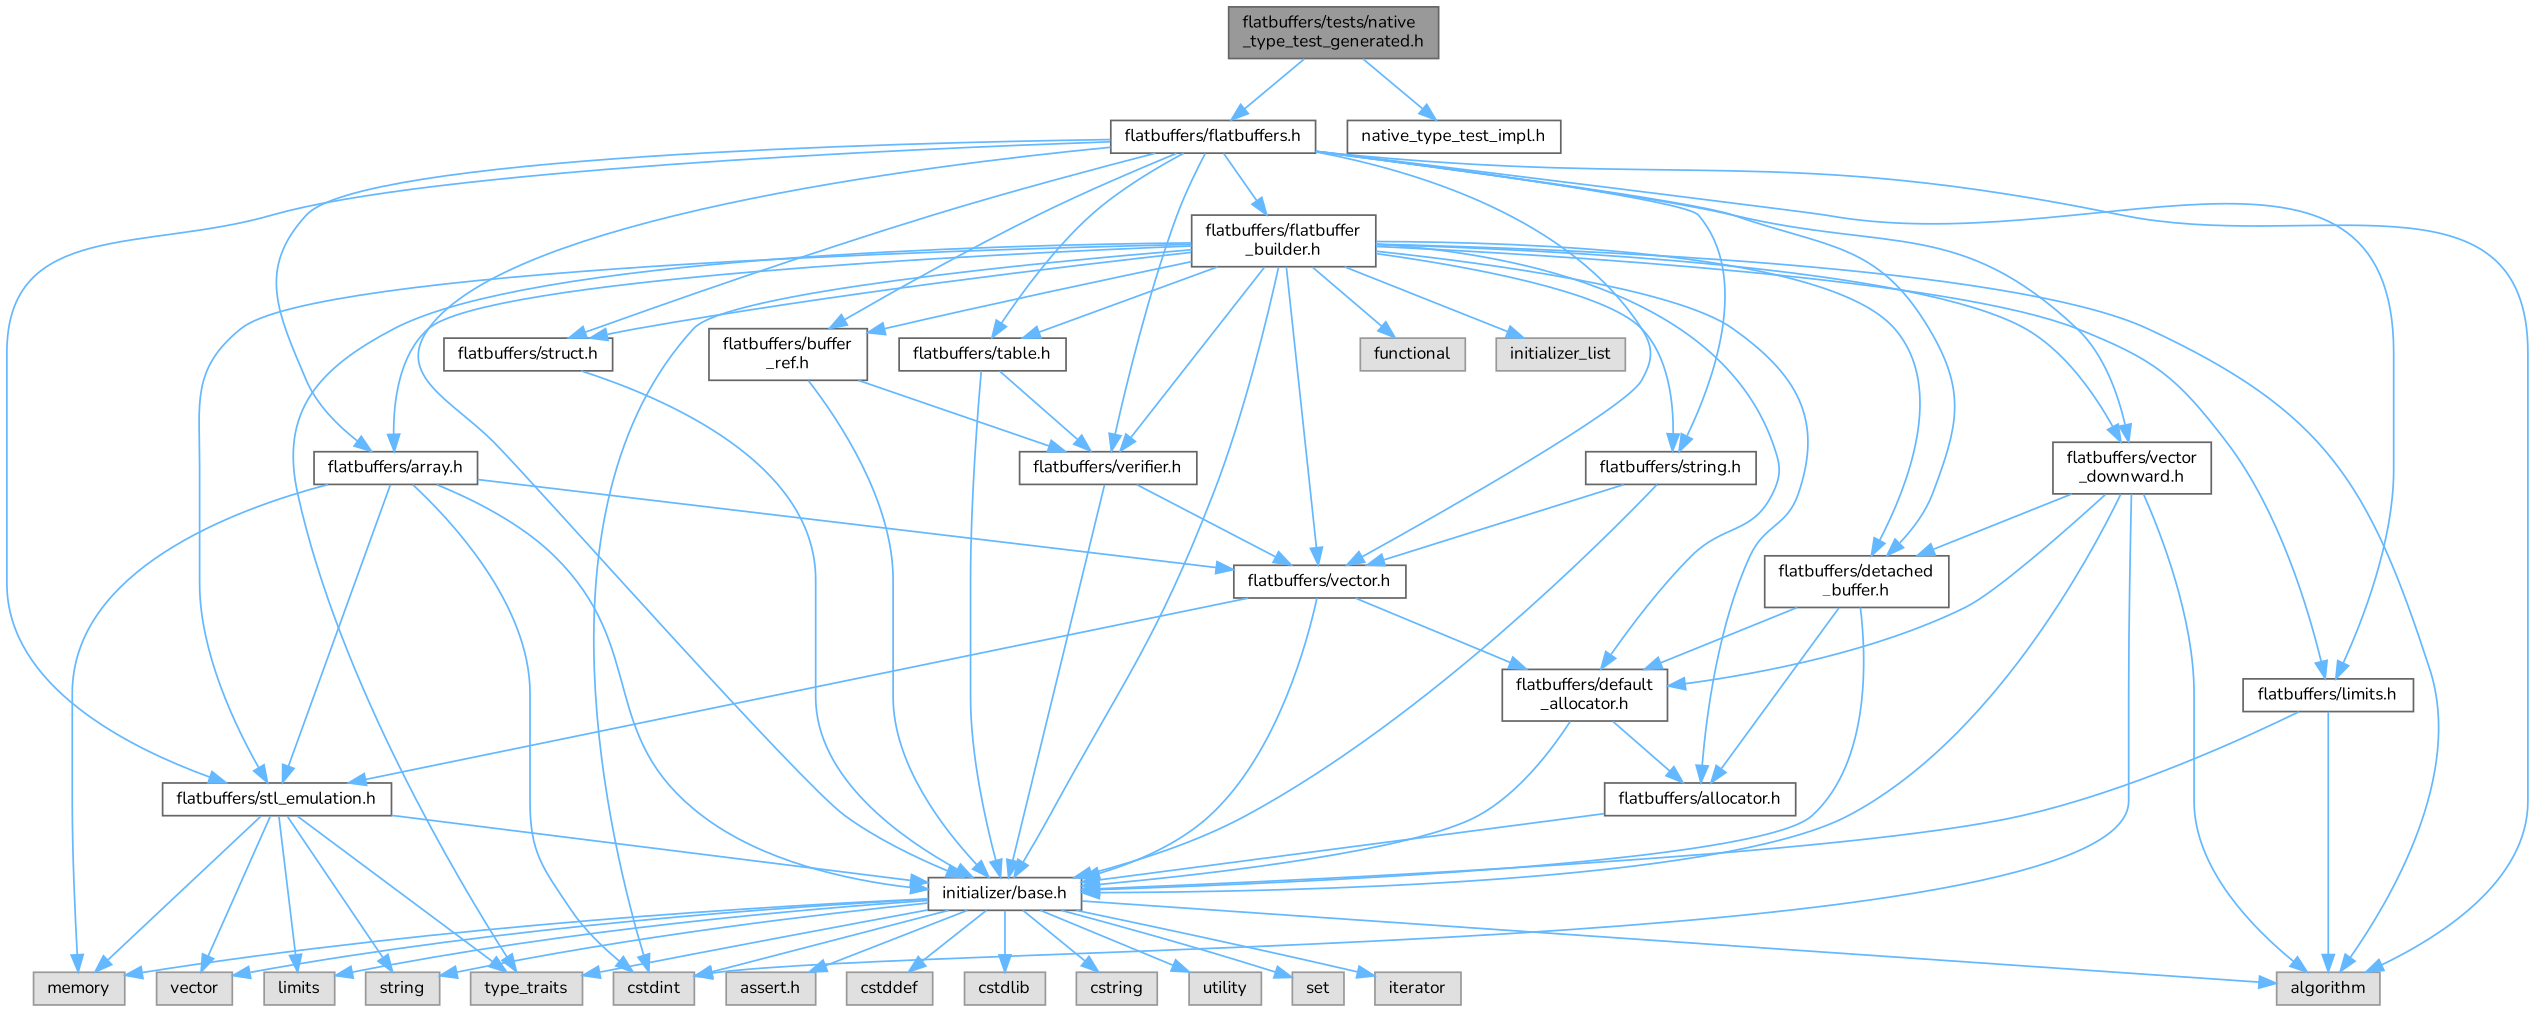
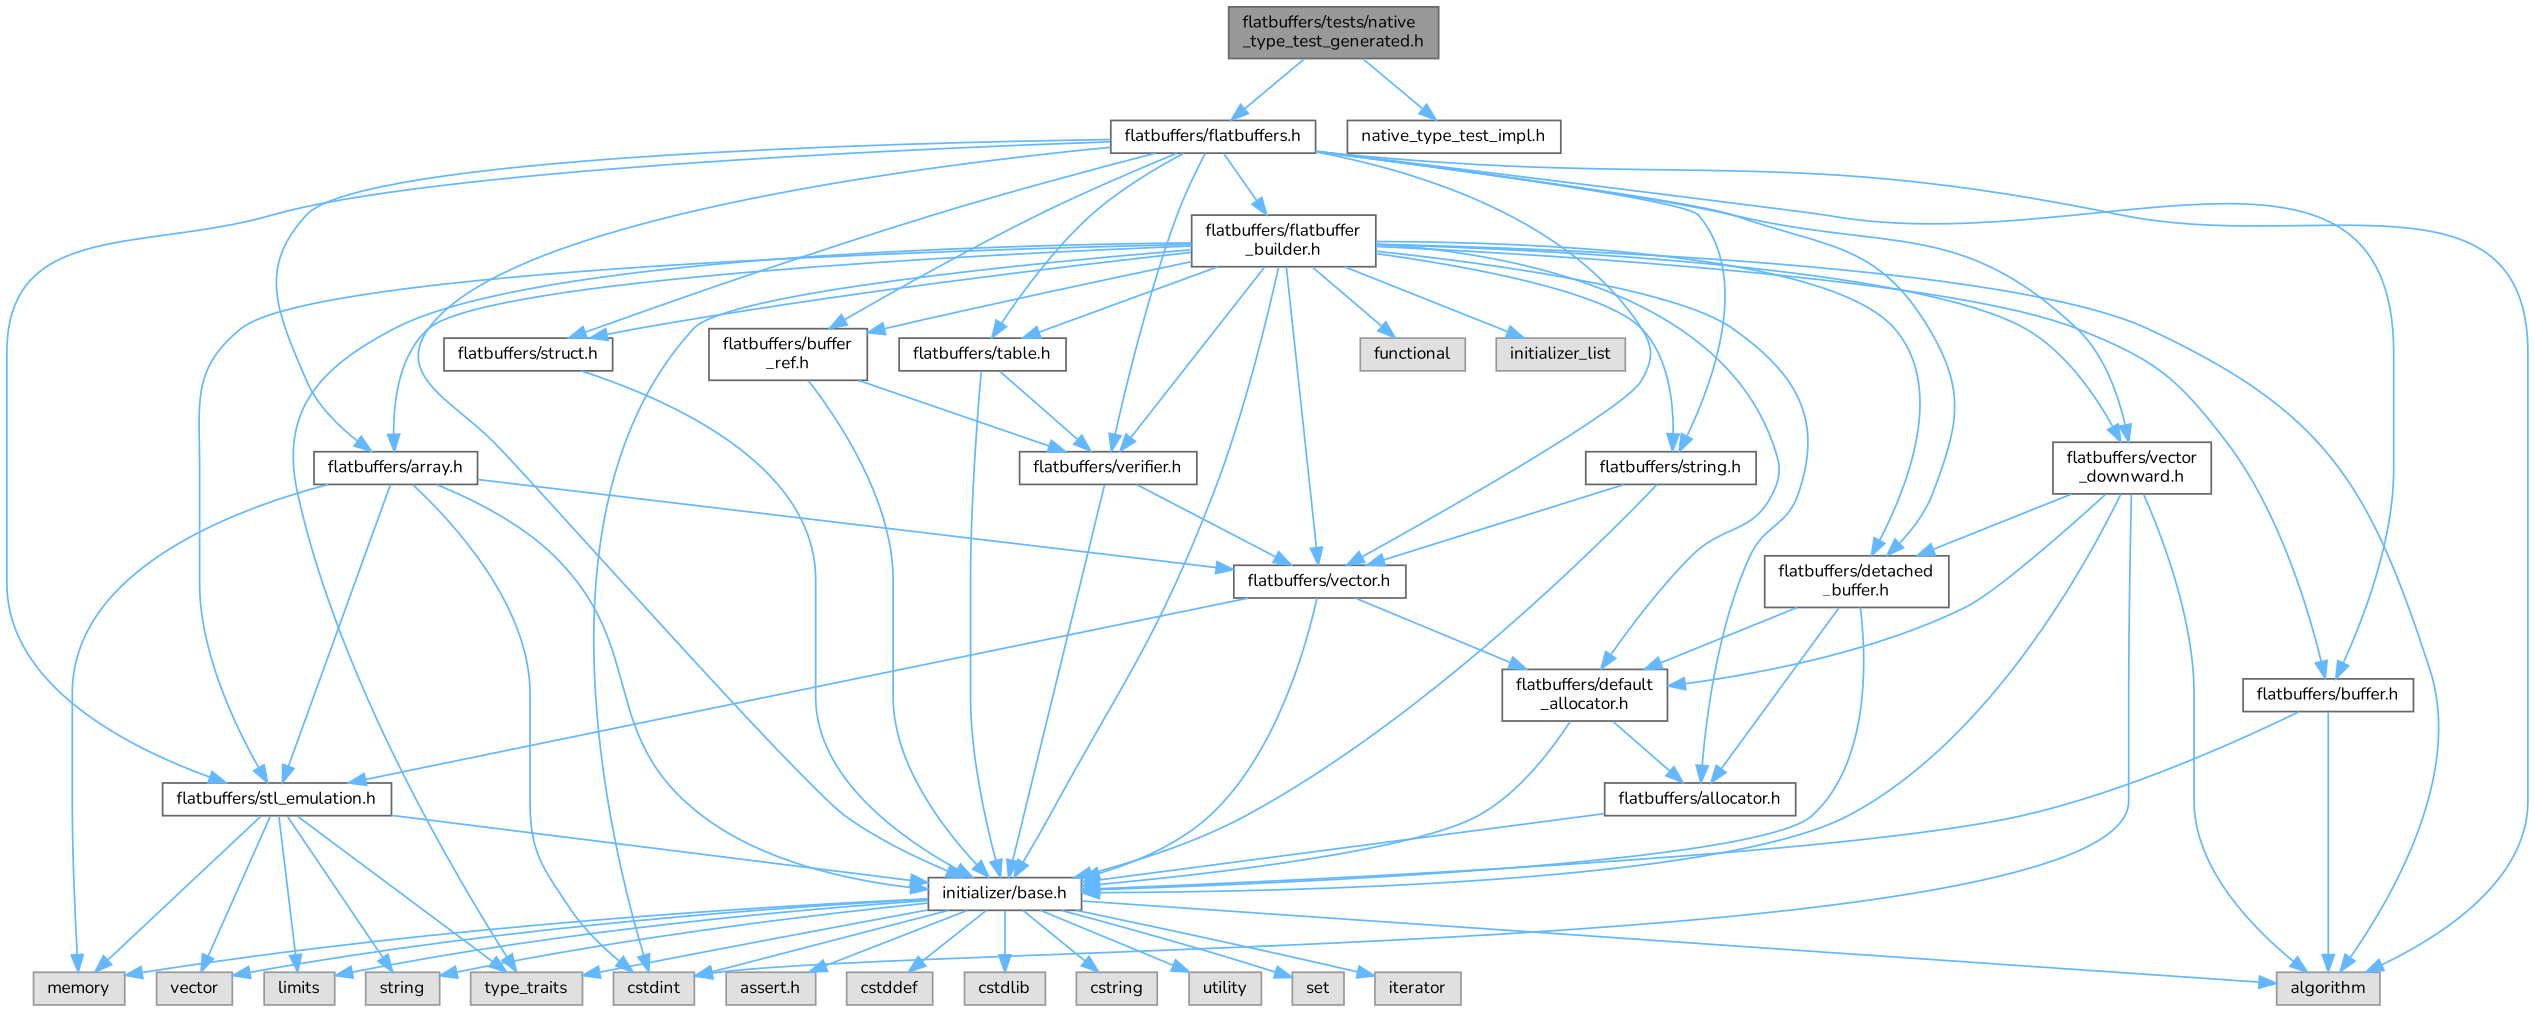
  digraph {
    fontname=Nunito
    node [color=grey40 fillcolor=white fontname=Nunito fontsize=10 shape=box style=filled]
    edge [color=steelblue1 fontname=Nunito fontsize=10 labelfontname=Helvetica labelfontsize=10 style=solid]
    n1 [color=gray40 fillcolor=grey60 fontcolor=black height=0.2 label="flatbuffers/tests/native\l_type_test_generated.h" width=0.4]
    n2 [height=0.2 label="flatbuffers/flatbuffers.h" width=0.4]
    n3 [height=0.2 label="native_type_test_impl.h" width=0.4]
    n4 [color=grey60 fillcolor="#E0E0E0" height=0.2 label=algorithm width=0.4]
    n5 [height=0.2 label="flatbuffers/array.h" width=0.4]
    n6 [height=0.2 label="initializer/base.h" width=0.4]
    n7 [height=0.2 label="flatbuffers/stl_emulation.h" width=0.4]
    n8 [height=0.2 label="flatbuffers/vector.h" width=0.4]
-   n9 [height=0.2 label="flatbuffers/limits.h" width=0.4]
+   n9 [height=0.2 label="flatbuffers/buffer.h" width=0.4]
    n10 [height=0.2 label="flatbuffers/buffer\l_ref.h" width=0.4]
    n11 [height=0.2 label="flatbuffers/verifier.h" width=0.4]
    n12 [height=0.2 label="flatbuffers/detached\l_buffer.h" width=0.4]
    n13 [height=0.2 label="flatbuffers/flatbuffer\l_builder.h" width=0.4]
    n14 [height=0.2 label="flatbuffers/string.h" width=0.4]
    n15 [height=0.2 label="flatbuffers/struct.h" width=0.4]
    n16 [height=0.2 label="flatbuffers/table.h" width=0.4]
    n17 [height=0.2 label="flatbuffers/vector\l_downward.h" width=0.4]
    n18 [color=grey60 fillcolor="#E0E0E0" height=0.2 label=cstdint width=0.4]
    n19 [color=grey60 fillcolor="#E0E0E0" height=0.2 label=memory width=0.4]
    n20 [color=grey60 fillcolor="#E0E0E0" height=0.2 label="assert.h" width=0.4]
    n21 [color=grey60 fillcolor="#E0E0E0" height=0.2 label=cstddef width=0.4]
    n22 [color=grey60 fillcolor="#E0E0E0" height=0.2 label=cstdlib width=0.4]
    n23 [color=grey60 fillcolor="#E0E0E0" height=0.2 label=cstring width=0.4]
    n24 [color=grey60 fillcolor="#E0E0E0" height=0.2 label=utility width=0.4]
    n25 [color=grey60 fillcolor="#E0E0E0" height=0.2 label=string width=0.4]
    n26 [color=grey60 fillcolor="#E0E0E0" height=0.2 label=type_traits width=0.4]
    n27 [color=grey60 fillcolor="#E0E0E0" height=0.2 label=vector width=0.4]
    n28 [color=grey60 fillcolor="#E0E0E0" height=0.2 label=set width=0.4]
    n29 [color=grey60 fillcolor="#E0E0E0" height=0.2 label=limits width=0.4]
    n30 [color=grey60 fillcolor="#E0E0E0" height=0.2 label=iterator width=0.4]
    n31 [height=0.2 label="flatbuffers/default\l_allocator.h" width=0.4]
    n32 [height=0.2 label="flatbuffers/allocator.h" width=0.4]
    n33 [color=grey60 fillcolor="#E0E0E0" height=0.2 label=functional width=0.4]
    n34 [color=grey60 fillcolor="#E0E0E0" height=0.2 label=initializer_list width=0.4]
    n1 -> n2
    n1 -> n3
    n2 -> n4
    n2 -> n5
    n2 -> n6
    n2 -> n7
    n2 -> n8
    n2 -> n9
    n2 -> n10
    n2 -> n11
    n2 -> n12
    n2 -> n13
    n2 -> n14
    n2 -> n15
    n2 -> n16
    n2 -> n17
    n5 -> n6
    n5 -> n7
    n5 -> n8
    n5 -> n18
    n5 -> n19
    n6 -> n4
    n6 -> n18
    n6 -> n19
    n6 -> n20
    n6 -> n21
    n6 -> n22
    n6 -> n23
    n6 -> n24
    n6 -> n25
    n6 -> n26
    n6 -> n27
    n6 -> n28
    n6 -> n29
    n6 -> n30
    n7 -> n6
    n7 -> n19
    n7 -> n25
    n7 -> n26
    n7 -> n27
    n7 -> n29
    n8 -> n6
    n8 -> n7
    n8 -> n31
    n9 -> n4
    n9 -> n6
    n10 -> n6
    n10 -> n11
    n11 -> n6
    n11 -> n8
    n12 -> n6
    n12 -> n31
    n12 -> n32
    n13 -> n4
    n13 -> n5
    n13 -> n6
    n13 -> n7
    n13 -> n8
    n13 -> n9
    n13 -> n10
    n13 -> n11
    n13 -> n12
    n13 -> n14
    n13 -> n15
    n13 -> n16
    n13 -> n17
    n13 -> n18
    n13 -> n26
    n13 -> n31
    n13 -> n32
    n13 -> n33
    n13 -> n34
    n14 -> n6
    n14 -> n8
    n15 -> n6
    n16 -> n6
    n16 -> n11
    n17 -> n4
    n17 -> n6
    n17 -> n12
    n17 -> n18
    n17 -> n31
    n31 -> n6
    n31 -> n32
    n32 -> n6
  }
